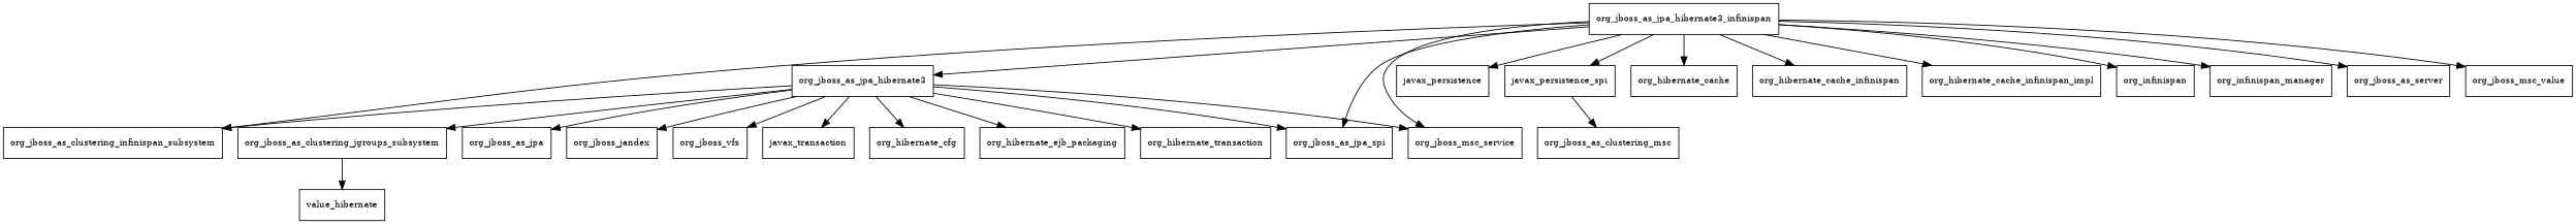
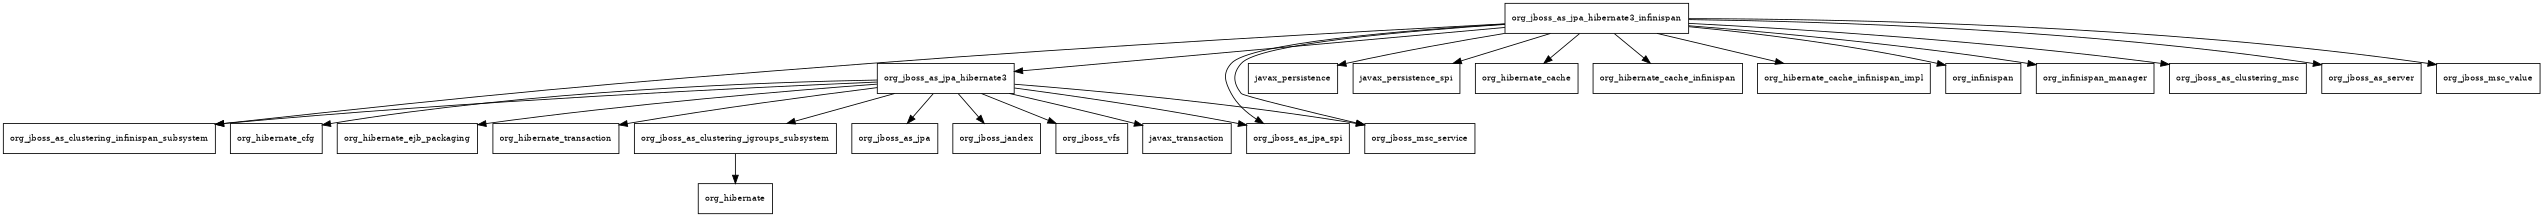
  digraph {
    node [fontsize=10.0 shape=box]
    org_jboss_as_jpa_hibernate3
    javax_transaction
    org_hibernate_cfg
    org_hibernate_ejb_packaging
    org_hibernate_transaction
    org_jboss_as_clustering_infinispan_subsystem
    org_jboss_as_clustering_jgroups_subsystem
    org_jboss_as_jpa
    org_jboss_as_jpa_spi
    org_jboss_jandex
    org_jboss_msc_service
    org_jboss_vfs
-   org_hibernate [label=value_hibernate]
+   org_hibernate
    org_jboss_as_jpa_hibernate3_infinispan
    javax_persistence
    javax_persistence_spi
    org_hibernate_cache
    org_hibernate_cache_infinispan
    org_hibernate_cache_infinispan_impl
    org_infinispan
    org_infinispan_manager
    org_jboss_as_clustering_msc
    org_jboss_as_server
    org_jboss_msc_value
    org_jboss_as_jpa_hibernate3 -> javax_transaction
    org_jboss_as_jpa_hibernate3 -> org_hibernate_cfg
    org_jboss_as_jpa_hibernate3 -> org_hibernate_ejb_packaging
    org_jboss_as_jpa_hibernate3 -> org_hibernate_transaction
    org_jboss_as_jpa_hibernate3 -> org_jboss_as_clustering_infinispan_subsystem
    org_jboss_as_jpa_hibernate3 -> org_jboss_as_clustering_jgroups_subsystem
    org_jboss_as_jpa_hibernate3 -> org_jboss_as_jpa
    org_jboss_as_jpa_hibernate3 -> org_jboss_as_jpa_spi
    org_jboss_as_jpa_hibernate3 -> org_jboss_jandex
    org_jboss_as_jpa_hibernate3 -> org_jboss_msc_service
    org_jboss_as_jpa_hibernate3 -> org_jboss_vfs
    org_jboss_as_clustering_jgroups_subsystem -> org_hibernate
    org_jboss_as_jpa_hibernate3_infinispan -> org_jboss_as_jpa_hibernate3
    org_jboss_as_jpa_hibernate3_infinispan -> org_jboss_as_clustering_infinispan_subsystem
    org_jboss_as_jpa_hibernate3_infinispan -> org_jboss_as_jpa_spi
    org_jboss_as_jpa_hibernate3_infinispan -> org_jboss_msc_service
    org_jboss_as_jpa_hibernate3_infinispan -> javax_persistence
    org_jboss_as_jpa_hibernate3_infinispan -> javax_persistence_spi
    org_jboss_as_jpa_hibernate3_infinispan -> org_hibernate_cache
    org_jboss_as_jpa_hibernate3_infinispan -> org_hibernate_cache_infinispan
    org_jboss_as_jpa_hibernate3_infinispan -> org_hibernate_cache_infinispan_impl
    org_jboss_as_jpa_hibernate3_infinispan -> org_infinispan
    org_jboss_as_jpa_hibernate3_infinispan -> org_infinispan_manager
-   javax_persistence_spi -> org_jboss_as_clustering_msc
+   org_jboss_as_jpa_hibernate3_infinispan -> org_jboss_as_clustering_msc
    org_jboss_as_jpa_hibernate3_infinispan -> org_jboss_as_server
    org_jboss_as_jpa_hibernate3_infinispan -> org_jboss_msc_value
  }
